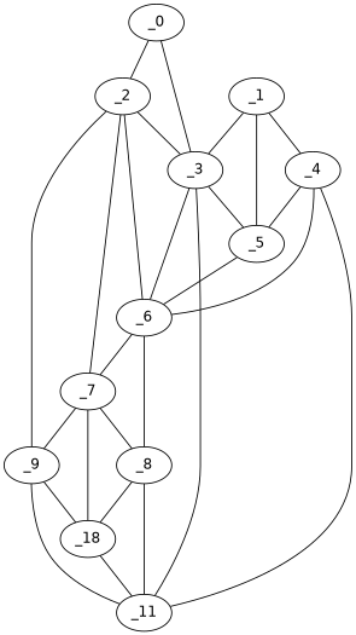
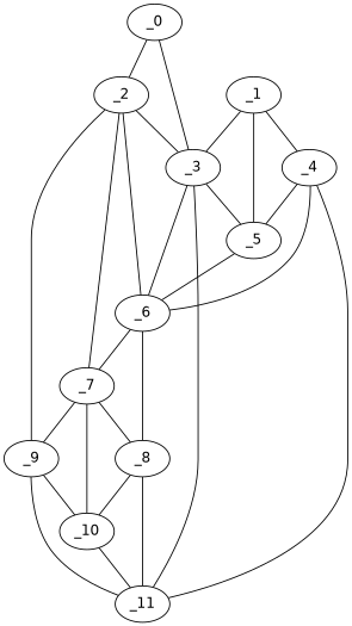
  graph {
    fontname="DejaVu Sans"
    node [fontname="DejaVu Sans" x=95]
    edge [fontname="DejaVu Sans" valence=1]
    _0 [x=30 y=25]
    _2 [x=36 y=36]
    _3 [x=40 y=28]
    _1 [x=34 y=20]
    _4 [x=42 y=17]
    _5 [x=45 y=22]
    _6 [x=57 y=29]
    _7 [x=91 y=53]
    _9 [y=104]
    _11 [x=111 y=39]
    _8 [y=45]
-   _10 [x=102 y=61 label=_18]
+   _10 [x=102 y=61]
    _0 -- _2
    _0 -- _3
    _2 -- _3 [valence=2]
    _2 -- _6
    _2 -- _7
    _2 -- _9
    _3 -- _5 [valence=2]
    _3 -- _6 [valence=2]
    _3 -- _11
    _1 -- _3 [valence=2]
    _1 -- _4
    _1 -- _5
    _4 -- _5 [valence=2]
    _4 -- _6 [valence=2]
    _4 -- _11
    _5 -- _6
    _6 -- _7 [valence=2]
    _6 -- _8 [valence=2]
    _7 -- _9 [valence=2]
    _7 -- _8 [valence=2]
    _7 -- _10 [valence=2]
    _9 -- _11
    _9 -- _10
    _8 -- _11 [valence=2]
    _8 -- _10 [valence=2]
    _10 -- _11
  }
